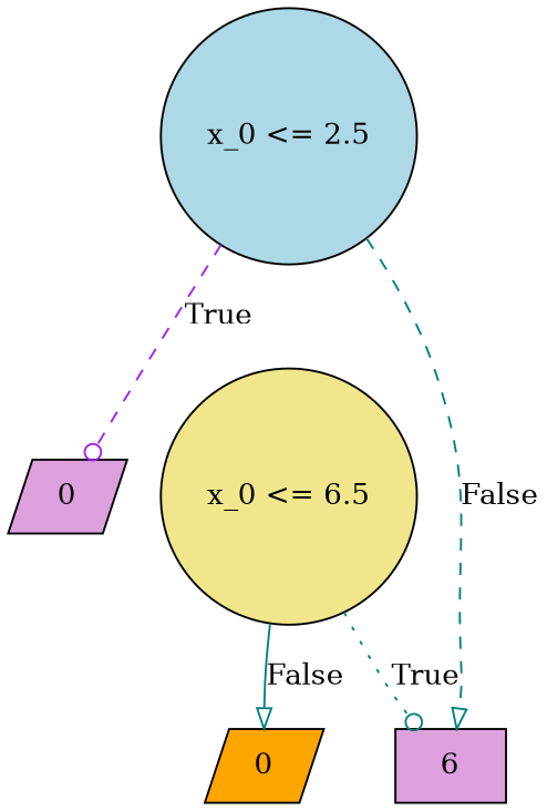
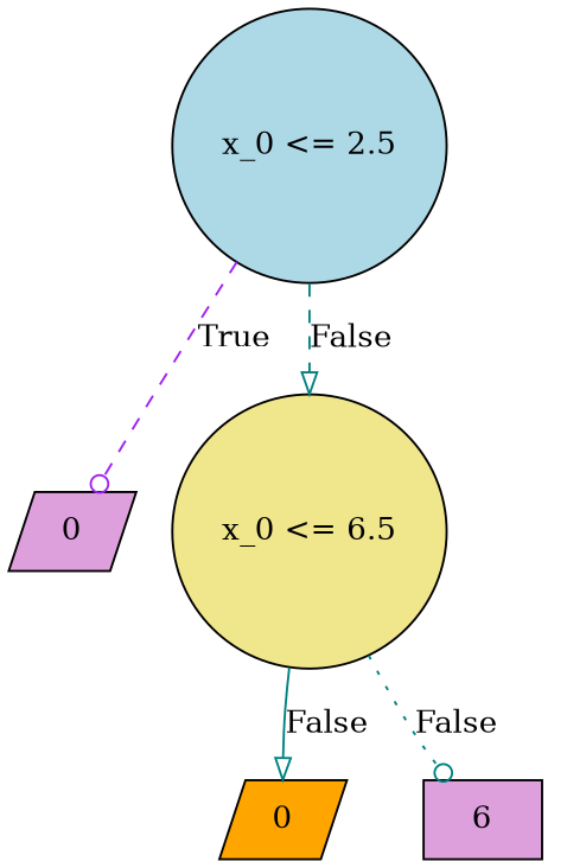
  digraph {
    node [fillcolor=plum shape=circle style=filled]
    edge [arrowhead=odot color=teal style=dashed]
    n1 [fillcolor=lightblue label="x_0 <= 2.5"]
    n2 [label=0 shape=parallelogram]
    n3 [fillcolor=khaki label="x_0 <= 6.5"]
    n4 [label=6 shape=box]
    n5 [fillcolor=orange label=0 shape=parallelogram]
    n1 -> n2 [color=purple label=True]
-   n1 -> n4 [arrowhead=onormal label=False]
-   n3 -> n4 [label=True style=dotted]
+   n1 -> n3 [arrowhead=onormal label=False]
+   n3 -> n4 [label=False style=dotted]
    n3 -> n5 [arrowhead=onormal label=False style=solid]
  }
